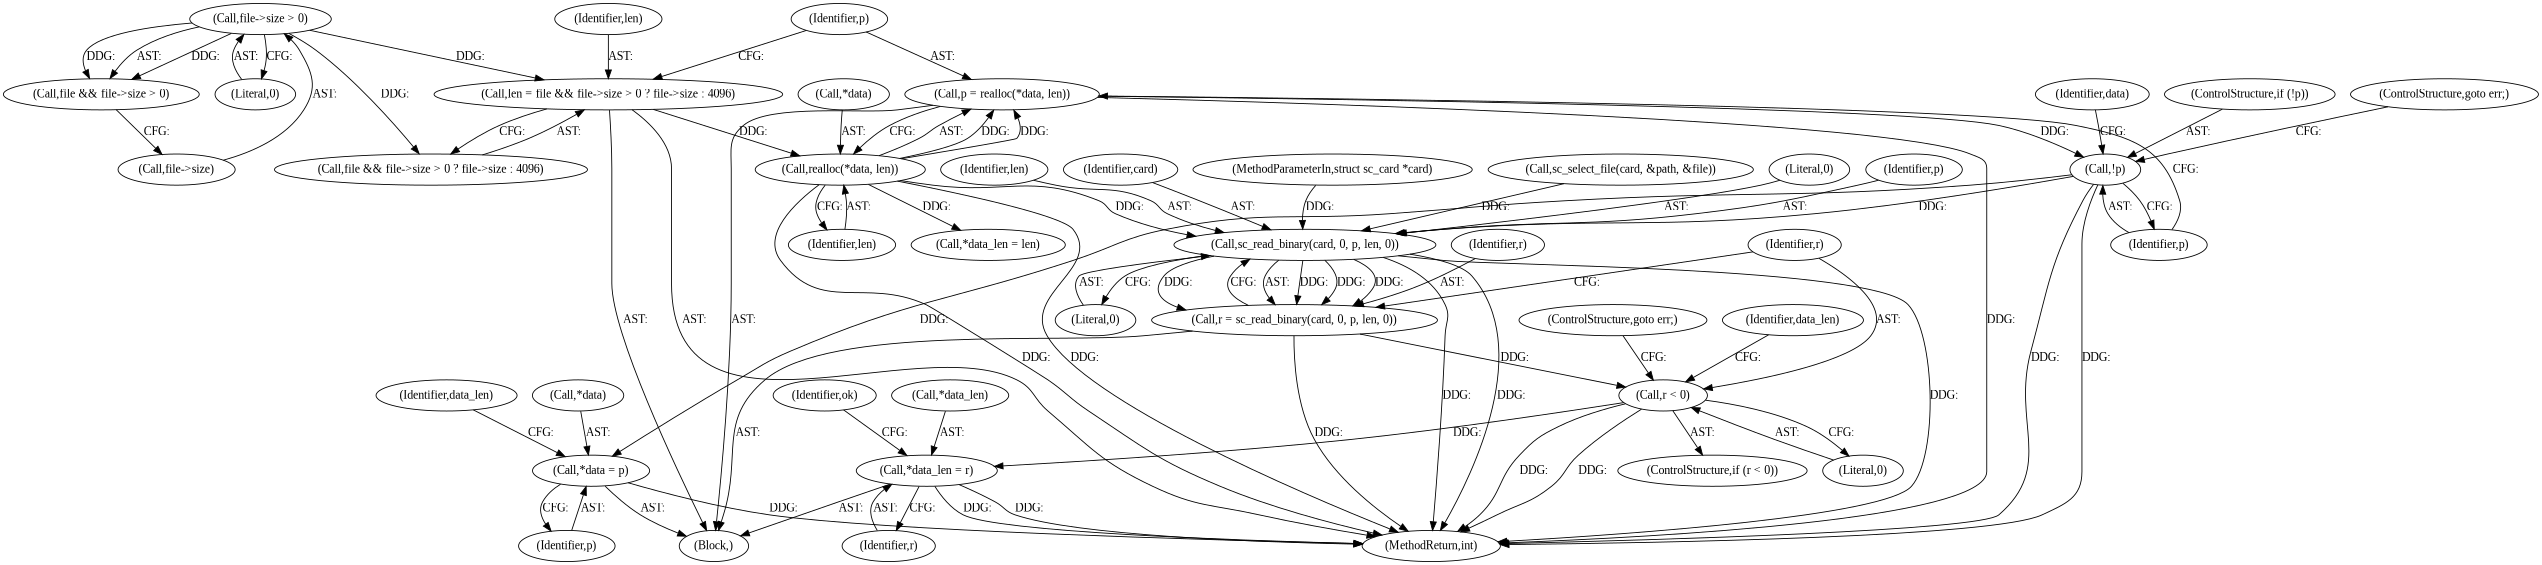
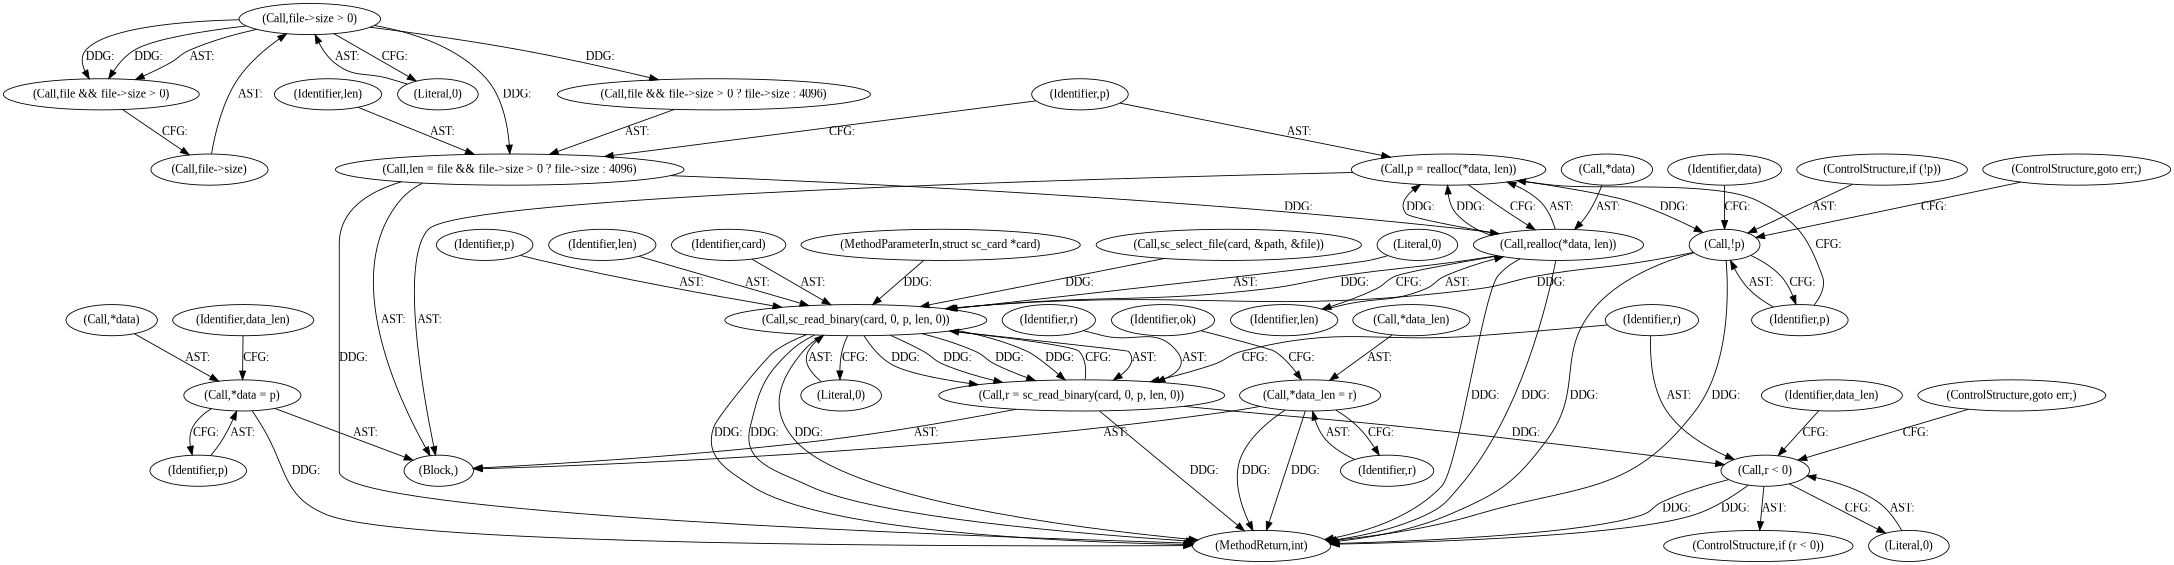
  digraph {
    fontname="Liberation Serif"
    node [fontname="Liberation Serif"]
    edge [fontname="Liberation Serif"]
    n1 [label="(Call,p = realloc(*data, len))"]
    n2 [label="(Call,realloc(*data, len))"]
    n3 [label="(Call,!p)"]
    n4 [label="(Block,)"]
    n5 [label="(MethodReturn,int)"]
    n6 [label="(Call,sc_read_binary(card, 0, p, len, 0))"]
-   n7 [label="(Call,*data_len = len)"]
    n8 [label="(Identifier,len)"]
    n9 [label="(Call,*data = p)"]
    n10 [label="(Identifier,p)"]
    n11 [label="(Call,r = sc_read_binary(card, 0, p, len, 0))"]
    n12 [label="(Literal,0)"]
    n13 [label="(Call,len = file && file->size > 0 ? file->size : 4096)"]
    n14 [label="(Call,file && file->size > 0 ? file->size : 4096)"]
    n15 [label="(Call,file->size > 0)"]
    n16 [label="(Call,file && file->size > 0)"]
    n17 [label="(Literal,0)"]
    n18 [label="(Call,file->size)"]
    n19 [label="(Identifier,p)"]
    n20 [label="(ControlStructure,if (!p))"]
    n21 [label="(Call,r < 0)"]
    n22 [label="(Call,*data_len = r)"]
    n23 [label="(ControlStructure,if (r < 0))"]
    n24 [label="(Literal,0)"]
    n25 [label="(Identifier,r)"]
    n26 [label="(Identifier,r)"]
    n27 [label="(Identifier,ok)"]
    n28 [label="(Identifier,data_len)"]
    n29 [label="(Identifier,len)"]
    n30 [label="(Identifier,len)"]
    n31 [label="(Call,*data)"]
    n32 [label="(Identifier,card)"]
    n33 [label="(MethodParameterIn,struct sc_card *card)"]
    n34 [label="(Call,*data)"]
    n35 [label="(ControlStructure,goto err;)"]
    n36 [label="(Call,sc_select_file(card, &path, &file))"]
    n37 [label="(Identifier,p)"]
    n38 [label="(Literal,0)"]
    n39 [label="(Identifier,r)"]
    n40 [label="(Identifier,p)"]
    n41 [label="(Identifier,data)"]
    n42 [label="(Call,*data_len)"]
    n43 [label="(ControlStructure,goto err;)"]
    n44 [label="(Identifier,data_len)"]
    n1 -> n2 [label="CFG: "]
    n1 -> n3 [label="DDG: "]
    n1 -> n4 [label="AST: "]
-   n1 -> n5 [label="DDG: "]
    n2 -> n1 [label="AST: "]
    n2 -> n1 [label="DDG: "]
    n2 -> n1 [label="DDG: "]
    n2 -> n5 [label="DDG: "]
    n2 -> n5 [label="DDG: "]
    n2 -> n6 [label="DDG: "]
-   n2 -> n7 [label="DDG: "]
    n2 -> n8 [label="CFG: "]
    n3 -> n5 [label="DDG: "]
    n3 -> n5 [label="DDG: "]
    n3 -> n6 [label="DDG: "]
-   n3 -> n9 [label="DDG: "]
    n3 -> n10 [label="CFG: "]
    n6 -> n5 [label="DDG: "]
    n6 -> n5 [label="DDG: "]
    n6 -> n5 [label="DDG: "]
    n6 -> n11 [label="AST: "]
    n6 -> n11 [label="DDG: "]
    n6 -> n11 [label="DDG: "]
    n6 -> n11 [label="DDG: "]
    n6 -> n11 [label="DDG: "]
    n6 -> n12 [label="CFG: "]
    n8 -> n2 [label="AST: "]
    n9 -> n4 [label="AST: "]
    n9 -> n5 [label="DDG: "]
    n9 -> n19 [label="CFG: "]
    n10 -> n1 [label="CFG: "]
    n10 -> n3 [label="AST: "]
    n11 -> n4 [label="AST: "]
    n11 -> n5 [label="DDG: "]
    n11 -> n6 [label="CFG: "]
    n11 -> n21 [label="DDG: "]
    n12 -> n6 [label="AST: "]
    n13 -> n2 [label="DDG: "]
    n13 -> n4 [label="AST: "]
-   n13 -> n5 [label="AST: "]
-   n13 -> n14 [label="CFG: "]
+   n13 -> n5 [label="DDG: "]
    n14 -> n13 [label="AST: "]
    n15 -> n13 [label="DDG: "]
    n15 -> n14 [label="DDG: "]
    n15 -> n16 [label="AST: "]
    n15 -> n16 [label="DDG: "]
    n15 -> n16 [label="DDG: "]
    n15 -> n17 [label="CFG: "]
    n16 -> n18 [label="CFG: "]
    n17 -> n15 [label="AST: "]
    n18 -> n15 [label="AST: "]
    n19 -> n9 [label="AST: "]
    n20 -> n3 [label="AST: "]
    n21 -> n5 [label="DDG: "]
    n21 -> n5 [label="DDG: "]
-   n21 -> n22 [label="DDG: "]
    n21 -> n23 [label="AST: "]
    n21 -> n24 [label="CFG: "]
    n22 -> n4 [label="AST: "]
    n22 -> n5 [label="DDG: "]
    n22 -> n5 [label="DDG: "]
    n22 -> n25 [label="CFG: "]
    n24 -> n21 [label="AST: "]
    n25 -> n22 [label="AST: "]
    n26 -> n11 [label="AST: "]
    n27 -> n22 [label="CFG: "]
    n28 -> n21 [label="CFG: "]
    n29 -> n13 [label="AST: "]
    n30 -> n6 [label="AST: "]
    n31 -> n9 [label="AST: "]
    n32 -> n6 [label="AST: "]
    n33 -> n6 [label="DDG: "]
    n34 -> n2 [label="AST: "]
    n35 -> n3 [label="CFG: "]
    n36 -> n6 [label="DDG: "]
    n37 -> n1 [label="AST: "]
    n37 -> n13 [label="CFG: "]
    n38 -> n6 [label="AST: "]
    n39 -> n11 [label="CFG: "]
    n39 -> n21 [label="AST: "]
    n40 -> n6 [label="AST: "]
    n41 -> n3 [label="CFG: "]
    n42 -> n22 [label="AST: "]
    n43 -> n21 [label="CFG: "]
    n44 -> n9 [label="CFG: "]
  }
